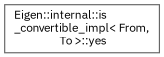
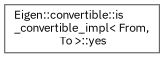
  digraph {
    rankdir=LR
    fontname="IBM Plex Sans"
-   n1 [color=grey40 fillcolor=white fontname="IBM Plex Sans" fontsize=10 height=0.2 label="Eigen::internal::is\l_convertible_impl\< From,\l To \>::yes" shape=box style=filled width=0.4]
+   n1 [color=grey40 fillcolor=white fontname="IBM Plex Sans" fontsize=10 height=0.2 label="Eigen::convertible::is\l_convertible_impl\< From,\l To \>::yes" shape=box style=filled width=0.4]
  }
